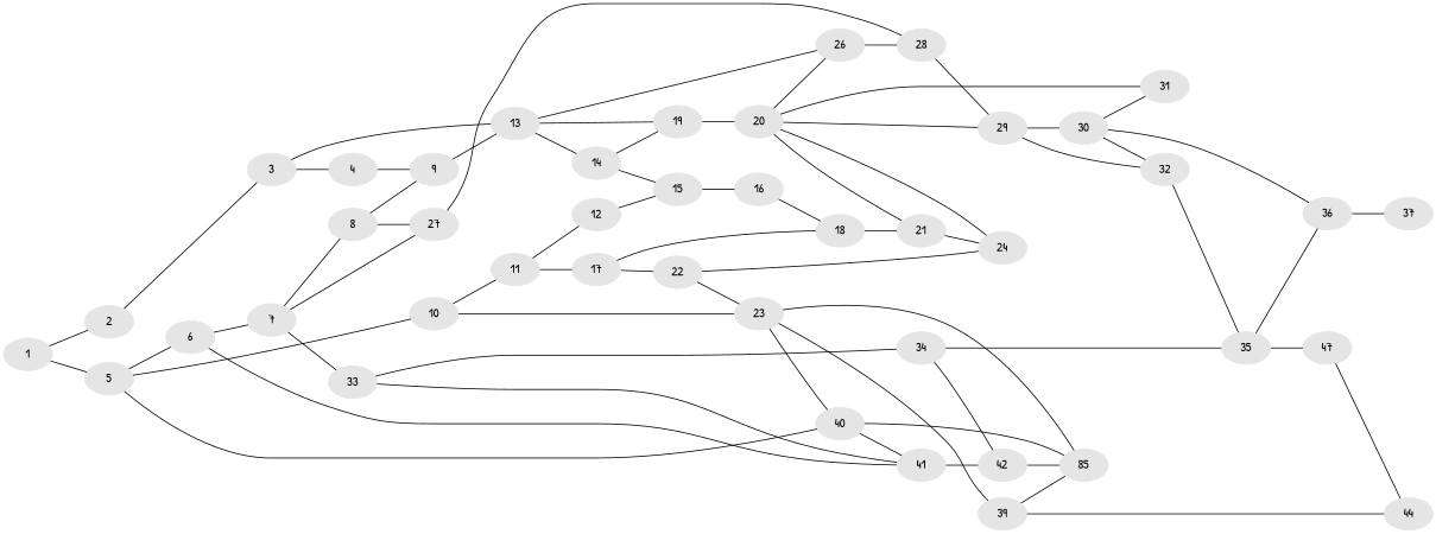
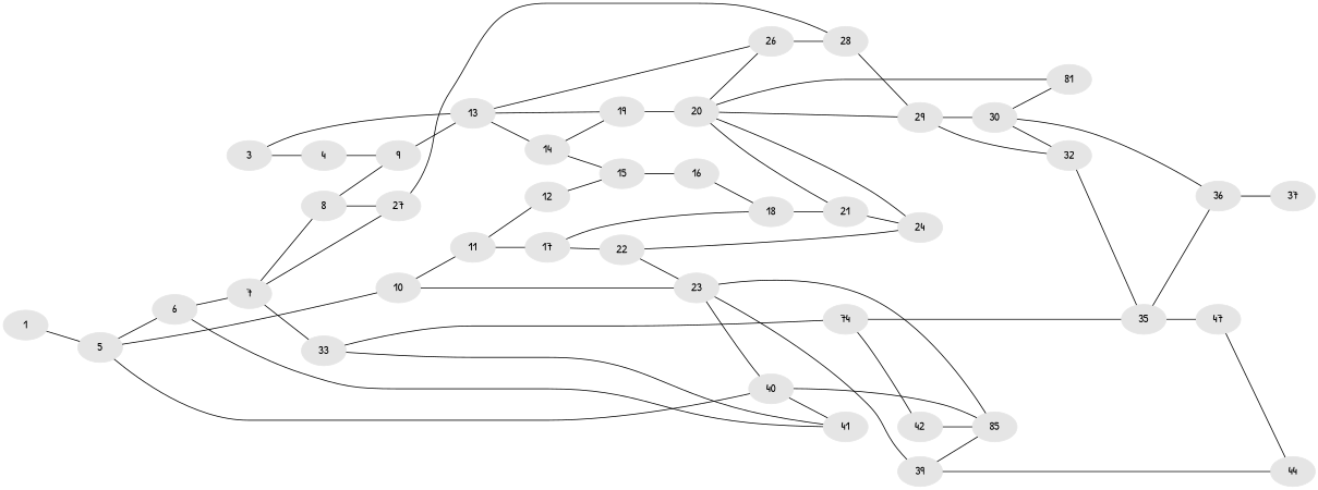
  graph {
    fontname="Patrick Hand"
    rankdir=LR
    node [color=gray90 fontname="Patrick Hand" style=filled]
    edge [fontname="Patrick Hand" weight=1.0]
    1
-   2
    5
    3
    6
    10
    40
    4
    13
    12
    15
    9
    14
    19
    26
    7
    41
    11
    23
    n20 [label=85]
    8
    27
    33
    42
    28
-   34
+   34 [label=74]
    17
    39
    18
    22
    16
    20
    21
    24
    29
-   31
+   31 [label=81]
    30
    32
    44
    36
    35
    37
    n43 [label=47]
-   1 -- 2
    1 -- 5
-   2 -- 3
    5 -- 6
    5 -- 10
    5 -- 40
    3 -- 4
    3 -- 13
    6 -- 7 [weight=2.0]
    6 -- 41
    10 -- 11
    10 -- 23 [weight=2.0]
    40 -- 41
    40 -- n20
    4 -- 9
    13 -- 14
    13 -- 19
    13 -- 26 [weight=2.0]
    12 -- 15
    15 -- 16
    9 -- 13
    14 -- 15
    14 -- 19
    19 -- 20
    26 -- 28
    7 -- 8
    7 -- 27
    7 -- 33 [weight=2.0]
-   41 -- 42 [weight=2.0]
    11 -- 12
    11 -- 17
    23 -- 40
    23 -- n20
    23 -- 39
    8 -- 9
    8 -- 27
    27 -- 28
    33 -- 41
    33 -- 34
    42 -- n20 [weight=2.0]
    28 -- 29
    34 -- 42 [weight=2.0]
    34 -- 35 [weight=2.0]
    17 -- 18
    17 -- 22
    39 -- n20
    39 -- 44 [weight=2.0]
    18 -- 21
    22 -- 23 [weight=2.0]
    22 -- 24 [weight=2.0]
    16 -- 18
    20 -- 26
    20 -- 21
    20 -- 24
    20 -- 29
    20 -- 31
    21 -- 24
    29 -- 30
    29 -- 32
    30 -- 31
    30 -- 32
    30 -- 36
    32 -- 35
    36 -- 37
    35 -- 36
    35 -- n43 [weight=2.0]
    n43 -- 44
  }
